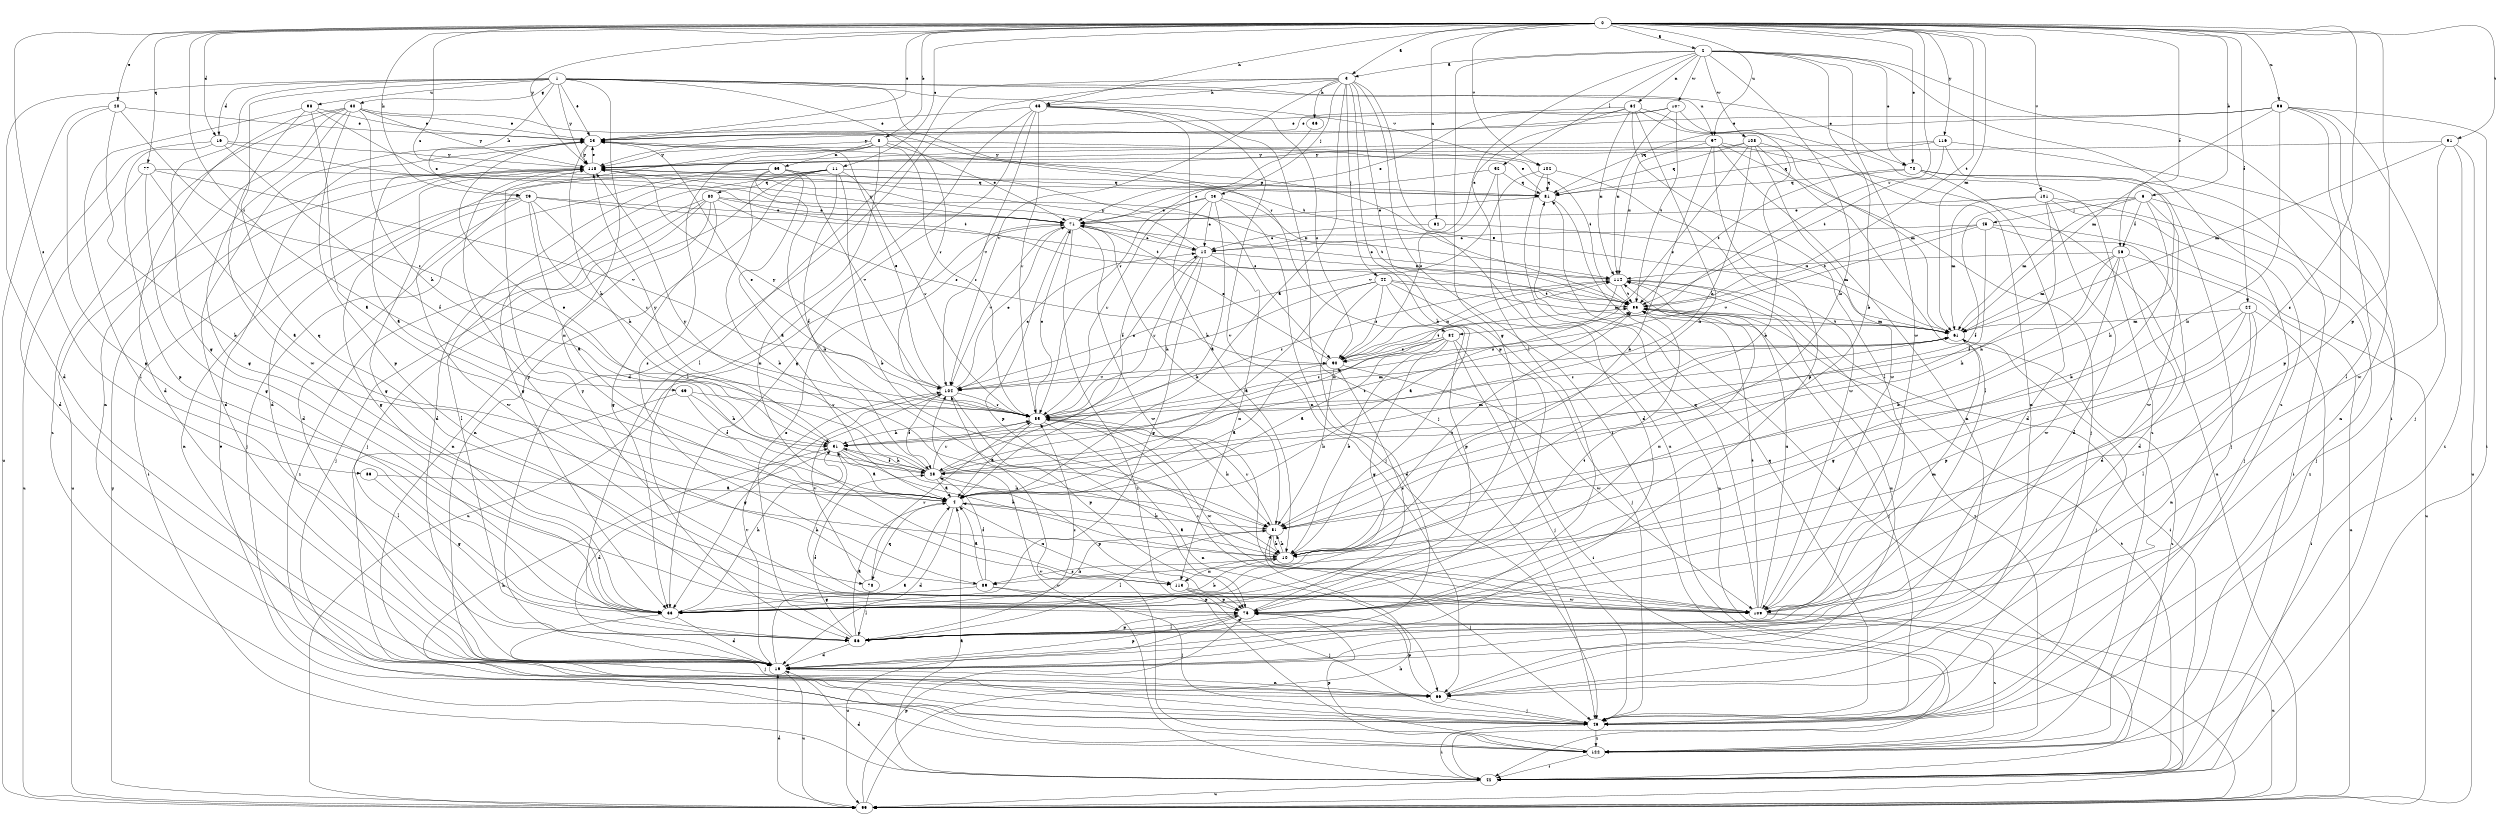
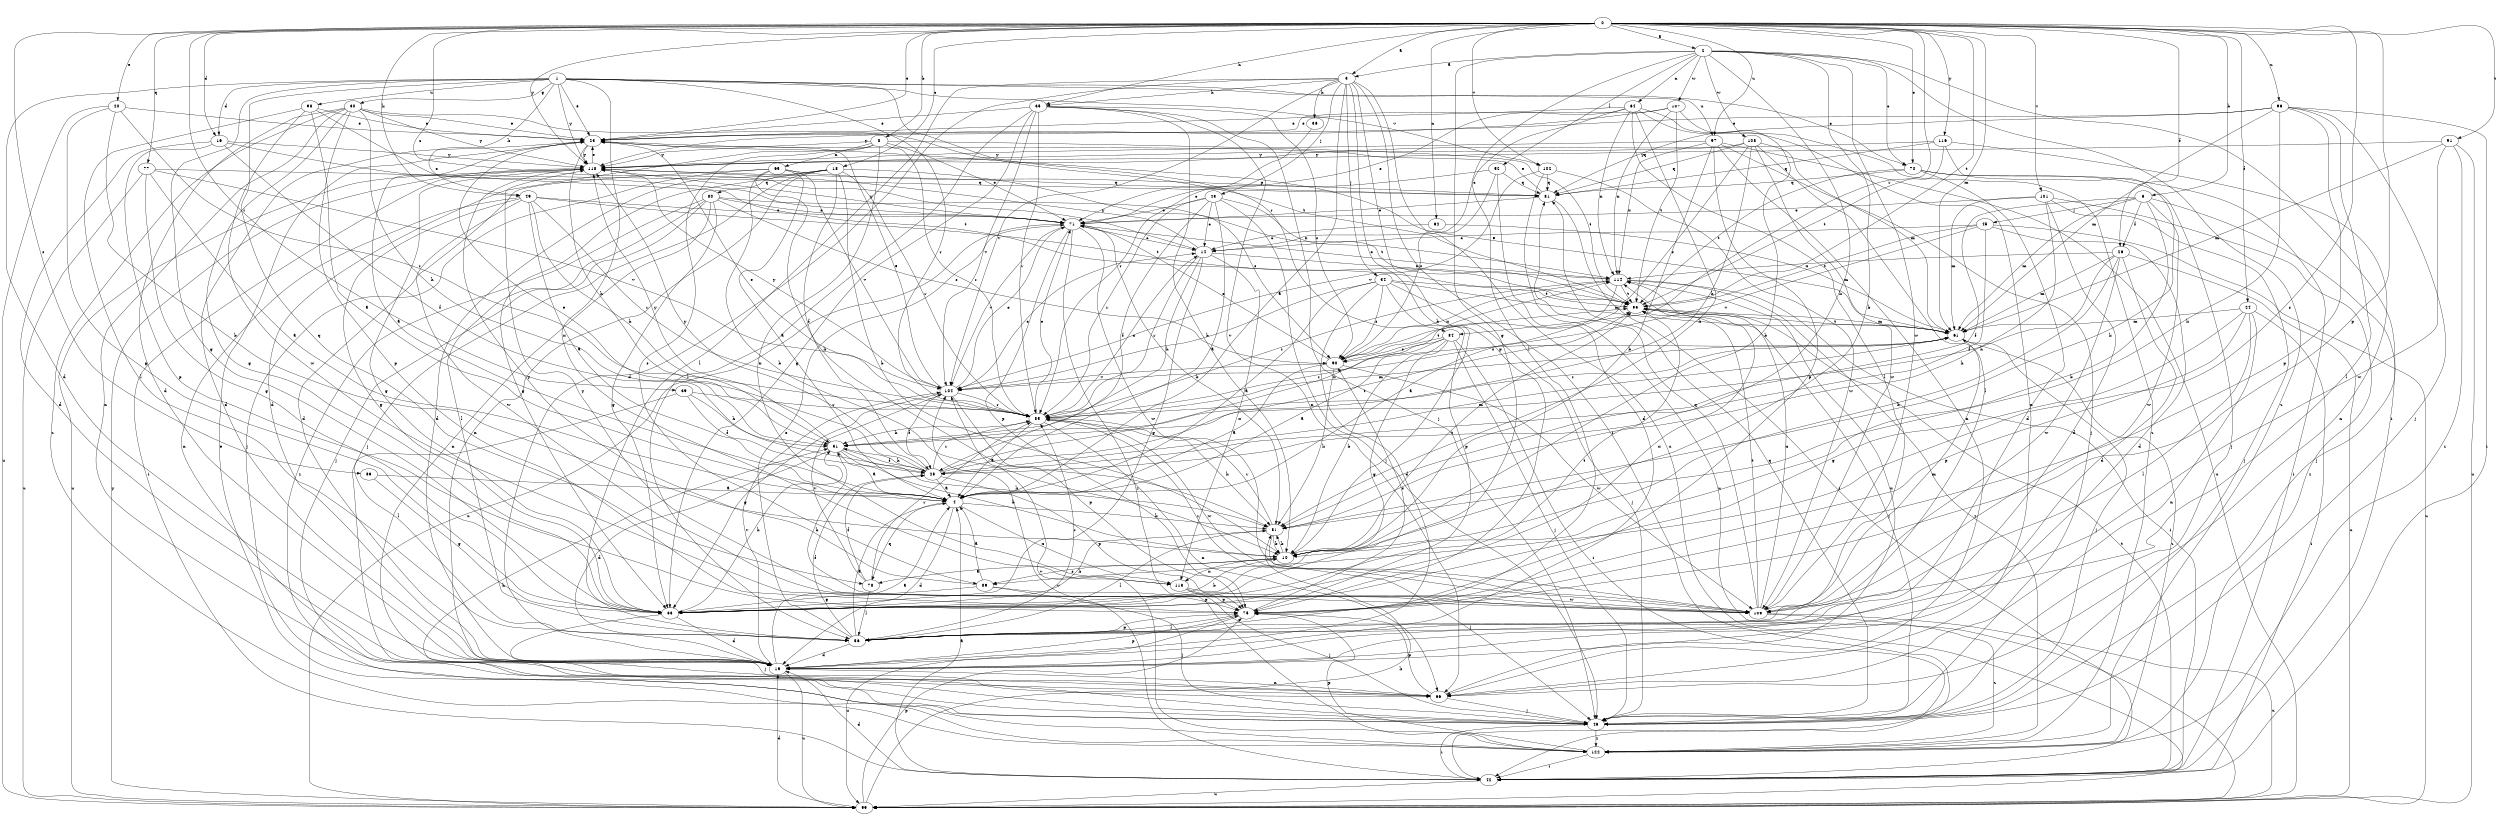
  strict digraph {
    0
    2
    3
    6
    8
-   11
+   11 [label=18]
    14
    16
    20
    23
    24
    26
    35
    39
    49
    61
    62
    70
    75
    77
    84
    86
    89
    91
    95
    96
    97
    101
    102
    116
    118
    33
    10
    42
    51
    52
    56
    64
    107
    108
    109
    122
    19
    4
    36
    43
-   44
+   44 [label=34]
    99
    104
    28
    45
    46
    85
    113
    65
    71
    66
    80
    90
    n60 [label=31]
    114
    81
    1
    30
    78
    98
    0 -> 2 [label=a]
    0 -> 3 [label=a]
    0 -> 6 [label=b]
    0 -> 8 [label=b]
    0 -> 11 [label=c]
    0 -> 14 [label=c]
    0 -> 16 [label=d]
    0 -> 20 [label=e]
    0 -> 23 [label=e]
    0 -> 24 [label=f]
    0 -> 26 [label=f]
    0 -> 35 [label=h]
    0 -> 39 [label=i]
    0 -> 49 [label=k]
    0 -> 61 [label=m]
    0 -> 62 [label=n]
    0 -> 70 [label=o]
    0 -> 75 [label=p]
    0 -> 77 [label=q]
    0 -> 84 [label=r]
    0 -> 86 [label=s]
    0 -> 89 [label=s]
    0 -> 91 [label=t]
    0 -> 95 [label=t]
    0 -> 96 [label=u]
    0 -> 97 [label=u]
    0 -> 101 [label=v]
    0 -> 102 [label=v]
    0 -> 116 [label=y]
    0 -> 118 [label=y]
    2 -> 3 [label=a]
    2 -> 70 [label=o]
    2 -> 33 [label=g]
    2 -> 10 [label=b]
    2 -> 42 [label=i]
    2 -> 51 [label=k]
    2 -> 52 [label=l]
    2 -> 56 [label=l]
    2 -> 64 [label=n]
    2 -> 107 [label=w]
    2 -> 108 [label=w]
    2 -> 109 [label=w]
    2 -> 122 [label=z]
    3 -> 35 [label=h]
    3 -> 75 [label=p]
    3 -> 10 [label=b]
    3 -> 42 [label=i]
    3 -> 56 [label=l]
    3 -> 19 [label=d]
    3 -> 4 [label=a]
    3 -> 36 [label=h]
    3 -> 43 [label=j]
    3 -> 44 [label=j]
    3 -> 99 [label=u]
    3 -> 104 [label=v]
    6 -> 26 [label=f]
    6 -> 61 [label=m]
    6 -> 10 [label=b]
    6 -> 109 [label=w]
    6 -> 28 [label=f]
    6 -> 45 [label=j]
    6 -> 46 [label=j]
    8 -> 89 [label=s]
    8 -> 95 [label=t]
    8 -> 118 [label=y]
    8 -> 19 [label=d]
    8 -> 85 [label=r]
    8 -> 113 [label=x]
    8 -> 65 [label=n]
    8 -> 71 [label=o]
    11 -> 33 [label=g]
    11 -> 10 [label=b]
    11 -> 19 [label=d]
    11 -> 28 [label=f]
    11 -> 46 [label=j]
    11 -> 85 [label=r]
    11 -> 66 [label=n]
    11 -> 80 [label=q]
    11 -> 90 [label=s]
    14 -> 118 [label=y]
    14 -> 33 [label=g]
    14 -> 85 [label=r]
    14 -> 113 [label=x]
    14 -> n60 [label=h]
    14 -> 114 [label=x]
    16 -> 75 [label=p]
    16 -> 95 [label=t]
    16 -> 118 [label=y]
    16 -> 19 [label=d]
    16 -> 28 [label=f]
    20 -> 23 [label=e]
    20 -> 33 [label=g]
    20 -> 10 [label=b]
    20 -> 99 [label=u]
    20 -> 85 [label=r]
    23 -> 118 [label=y]
    23 -> 19 [label=d]
    23 -> 4 [label=a]
    23 -> n60 [label=h]
    24 -> 61 [label=m]
    24 -> 75 [label=p]
    24 -> 33 [label=g]
    24 -> 42 [label=i]
    24 -> 56 [label=l]
    24 -> 66 [label=n]
    26 -> 61 [label=m]
    26 -> 10 [label=b]
    26 -> 109 [label=w]
    26 -> 19 [label=d]
    26 -> 99 [label=u]
    26 -> n60 [label=h]
    26 -> 114 [label=x]
    35 -> 23 [label=e]
    35 -> 33 [label=g]
    35 -> 10 [label=b]
    35 -> 56 [label=l]
    35 -> 104 [label=v]
    35 -> 46 [label=j]
    35 -> 85 [label=r]
    35 -> 66 [label=n]
    35 -> 90 [label=s]
    39 -> 56 [label=l]
    39 -> 28 [label=f]
    39 -> 85 [label=r]
    39 -> n60 [label=h]
    49 -> 95 [label=t]
    49 -> 33 [label=g]
    49 -> 109 [label=w]
    49 -> 4 [label=a]
    49 -> 85 [label=r]
    49 -> 71 [label=o]
    49 -> 66 [label=n]
    49 -> n60 [label=h]
    61 -> 23 [label=e]
    61 -> 95 [label=t]
    61 -> 122 [label=z]
    61 -> 46 [label=j]
    61 -> 85 [label=r]
    61 -> 90 [label=s]
    62 -> 14 [label=c]
    62 -> 61 [label=m]
    70 -> 95 [label=t]
    70 -> 42 [label=i]
    70 -> 19 [label=d]
    70 -> 46 [label=j]
    70 -> 81 [label=q]
    75 -> 56 [label=l]
    75 -> 99 [label=u]
    75 -> 90 [label=s]
    77 -> 33 [label=g]
    77 -> 4 [label=a]
    77 -> 99 [label=u]
    77 -> 104 [label=v]
    77 -> 81 [label=q]
    84 -> 33 [label=g]
    84 -> 10 [label=b]
    84 -> 42 [label=i]
    84 -> 4 [label=a]
    84 -> 46 [label=j]
    84 -> 85 [label=r]
    84 -> 90 [label=s]
    86 -> 33 [label=g]
    86 -> 4 [label=a]
    89 -> 75 [label=p]
    89 -> 118 [label=y]
    89 -> 33 [label=g]
    89 -> 4 [label=a]
-   89 -> 28 [label=f]
+   78 -> 28 [label=f]
    89 -> 46 [label=j]
    91 -> 61 [label=m]
    91 -> 118 [label=y]
    91 -> 109 [label=w]
    91 -> 122 [label=z]
    91 -> 99 [label=u]
    95 -> 61 [label=m]
    95 -> 46 [label=j]
    96 -> 23 [label=e]
    96 -> 61 [label=m]
    96 -> 75 [label=p]
    96 -> 42 [label=i]
    96 -> 51 [label=k]
    96 -> 56 [label=l]
    96 -> 46 [label=j]
    96 -> 81 [label=q]
    97 -> 75 [label=p]
    97 -> 118 [label=y]
    97 -> 10 [label=b]
    97 -> 99 [label=u]
    97 -> 46 [label=j]
    97 -> 66 [label=n]
    97 -> 114 [label=x]
    101 -> 61 [label=m]
    101 -> 51 [label=k]
    101 -> 122 [label=z]
    101 -> 19 [label=d]
    101 -> 46 [label=j]
    101 -> 71 [label=o]
    102 -> 109 [label=w]
    102 -> 99 [label=u]
    102 -> 104 [label=v]
    102 -> 81 [label=q]
    116 -> 95 [label=t]
    116 -> 118 [label=y]
    116 -> 51 [label=k]
    116 -> 66 [label=n]
    116 -> 81 [label=q]
    118 -> 23 [label=e]
    118 -> 33 [label=g]
    118 -> 42 [label=i]
    118 -> 99 [label=u]
    118 -> 81 [label=q]
    33 -> 95 [label=t]
    33 -> 10 [label=b]
    33 -> 51 [label=k]
    33 -> 19 [label=d]
    33 -> 46 [label=j]
    33 -> n60 [label=h]
    33 -> 114 [label=x]
    10 -> 89 [label=s]
    10 -> 95 [label=t]
    10 -> 51 [label=k]
-   10 -> 4 [label=a]
+   10 -> 78 [label=a]
    10 -> 113 [label=x]
    42 -> 95 [label=t]
    42 -> 19 [label=d]
    42 -> 4 [label=a]
    42 -> 99 [label=u]
    42 -> 104 [label=v]
    51 -> 10 [label=b]
    51 -> 56 [label=l]
    51 -> 46 [label=j]
    51 -> 85 [label=r]
    52 -> 19 [label=d]
    52 -> 71 [label=o]
    52 -> 90 [label=s]
    52 -> 81 [label=q]
    56 -> 75 [label=p]
    56 -> 19 [label=d]
    56 -> 4 [label=a]
    56 -> 28 [label=f]
    56 -> 85 [label=r]
    56 -> 71 [label=o]
    64 -> 14 [label=c]
    64 -> 23 [label=e]
    64 -> 51 [label=k]
    64 -> 56 [label=l]
    64 -> 122 [label=z]
    64 -> 71 [label=o]
    64 -> 66 [label=n]
    64 -> 114 [label=x]
    107 -> 23 [label=e]
    107 -> 95 [label=t]
    107 -> 118 [label=y]
    107 -> 10 [label=b]
    107 -> 114 [label=x]
    108 -> 61 [label=m]
    108 -> 118 [label=y]
    108 -> 56 [label=l]
    108 -> 109 [label=w]
    108 -> 90 [label=s]
    108 -> n60 [label=h]
    108 -> 81 [label=q]
    109 -> 61 [label=m]
    109 -> 95 [label=t]
    109 -> 118 [label=y]
    109 -> 122 [label=z]
    109 -> 99 [label=u]
    109 -> 85 [label=r]
    109 -> n60 [label=h]
    109 -> 114 [label=x]
    109 -> 81 [label=q]
    122 -> 23 [label=e]
    122 -> 75 [label=p]
    122 -> 42 [label=i]
    122 -> 104 [label=v]
    19 -> 75 [label=p]
    19 -> 4 [label=a]
    19 -> 99 [label=u]
    19 -> 104 [label=v]
    19 -> 66 [label=n]
    4 -> 51 [label=k]
    4 -> 19 [label=d]
    4 -> 113 [label=x]
    4 -> 78 [label=q]
    36 -> 85 [label=r]
    43 -> 14 [label=c]
    43 -> 4 [label=a]
    43 -> 28 [label=f]
    43 -> 46 [label=j]
    43 -> 85 [label=r]
    43 -> 71 [label=o]
    43 -> 114 [label=x]
    44 -> 61 [label=m]
    44 -> 75 [label=p]
    44 -> 95 [label=t]
    44 -> 19 [label=d]
    44 -> 4 [label=a]
    44 -> 104 [label=v]
    44 -> 46 [label=j]
    44 -> 90 [label=s]
    99 -> 75 [label=p]
    99 -> 118 [label=y]
    99 -> 51 [label=k]
    99 -> 19 [label=d]
    104 -> 14 [label=c]
    104 -> 23 [label=e]
    104 -> 75 [label=p]
    104 -> 118 [label=y]
    104 -> 33 [label=g]
    104 -> 28 [label=f]
    104 -> 85 [label=r]
    104 -> 71 [label=o]
    28 -> 23 [label=e]
    28 -> 61 [label=m]
    28 -> 75 [label=p]
    28 -> 95 [label=t]
    28 -> 118 [label=y]
    28 -> 4 [label=a]
    28 -> 85 [label=r]
    28 -> n60 [label=h]
    28 -> 114 [label=x]
    45 -> 14 [label=c]
    45 -> 95 [label=t]
    45 -> 19 [label=d]
    45 -> 99 [label=u]
    45 -> 104 [label=v]
    45 -> 28 [label=f]
    46 -> 42 [label=i]
    46 -> 122 [label=z]
    46 -> n60 [label=h]
    46 -> 81 [label=q]
    85 -> 14 [label=c]
    85 -> 23 [label=e]
    85 -> 61 [label=m]
    85 -> 51 [label=k]
    85 -> 109 [label=w]
    85 -> 4 [label=a]
    85 -> 71 [label=o]
    85 -> 66 [label=n]
    85 -> n60 [label=h]
    113 -> 75 [label=p]
    113 -> 109 [label=w]
    113 -> 46 [label=j]
    65 -> 10 [label=b]
    65 -> 51 [label=k]
    65 -> 19 [label=d]
    65 -> 4 [label=a]
    65 -> 104 [label=v]
    65 -> 46 [label=j]
    65 -> 81 [label=p]
    71 -> 14 [label=c]
    71 -> 75 [label=p]
    71 -> 118 [label=y]
    71 -> 51 [label=k]
    71 -> 109 [label=w]
    71 -> 122 [label=z]
    71 -> 99 [label=u]
    71 -> 104 [label=v]
    66 -> 75 [label=p]
    66 -> 46 [label=j]
    66 -> 114 [label=x]
    80 -> 95 [label=t]
    80 -> 33 [label=g]
    80 -> 56 [label=l]
    80 -> 122 [label=z]
    80 -> 46 [label=j]
    80 -> 71 [label=o]
    80 -> 66 [label=n]
    80 -> 90 [label=s]
    90 -> 95 [label=t]
    90 -> 51 [label=k]
    90 -> 109 [label=w]
    90 -> 4 [label=a]
    90 -> 104 [label=v]
    90 -> 71 [label=o]
    90 -> 114 [label=x]
    n60 -> 118 [label=y]
    n60 -> 10 [label=b]
    n60 -> 51 [label=k]
    n60 -> 19 [label=d]
    n60 -> 4 [label=a]
    n60 -> 28 [label=f]
    114 -> 95 [label=t]
    114 -> 42 [label=i]
    114 -> 122 [label=z]
    114 -> 4 [label=a]
    114 -> 85 [label=r]
    114 -> 71 [label=o]
    81 -> 23 [label=e]
    81 -> 42 [label=i]
    81 -> 71 [label=o]
    1 -> 16 [label=d]
    1 -> 23 [label=e]
    1 -> 49 [label=k]
    1 -> 70 [label=o]
    1 -> 84 [label=r]
    1 -> 97 [label=u]
    1 -> 102 [label=v]
    1 -> 118 [label=y]
    1 -> 33 [label=g]
    1 -> 19 [label=d]
    1 -> 85 [label=r]
    1 -> 113 [label=x]
    1 -> 30 [label=g]
    1 -> 78 [label=q]
    1 -> 98 [label=u]
    30 -> 23 [label=e]
    30 -> 75 [label=p]
    30 -> 95 [label=t]
    30 -> 118 [label=y]
    30 -> 33 [label=g]
    30 -> 122 [label=z]
    30 -> 19 [label=d]
    30 -> 66 [label=n]
    30 -> n60 [label=h]
    78 -> 56 [label=l]
    78 -> 104 [label=v]
    78 -> 85 [label=r]
    98 -> 23 [label=e]
    98 -> 56 [label=l]
    98 -> 109 [label=w]
    98 -> 4 [label=a]
    98 -> 71 [label=o]
  }
